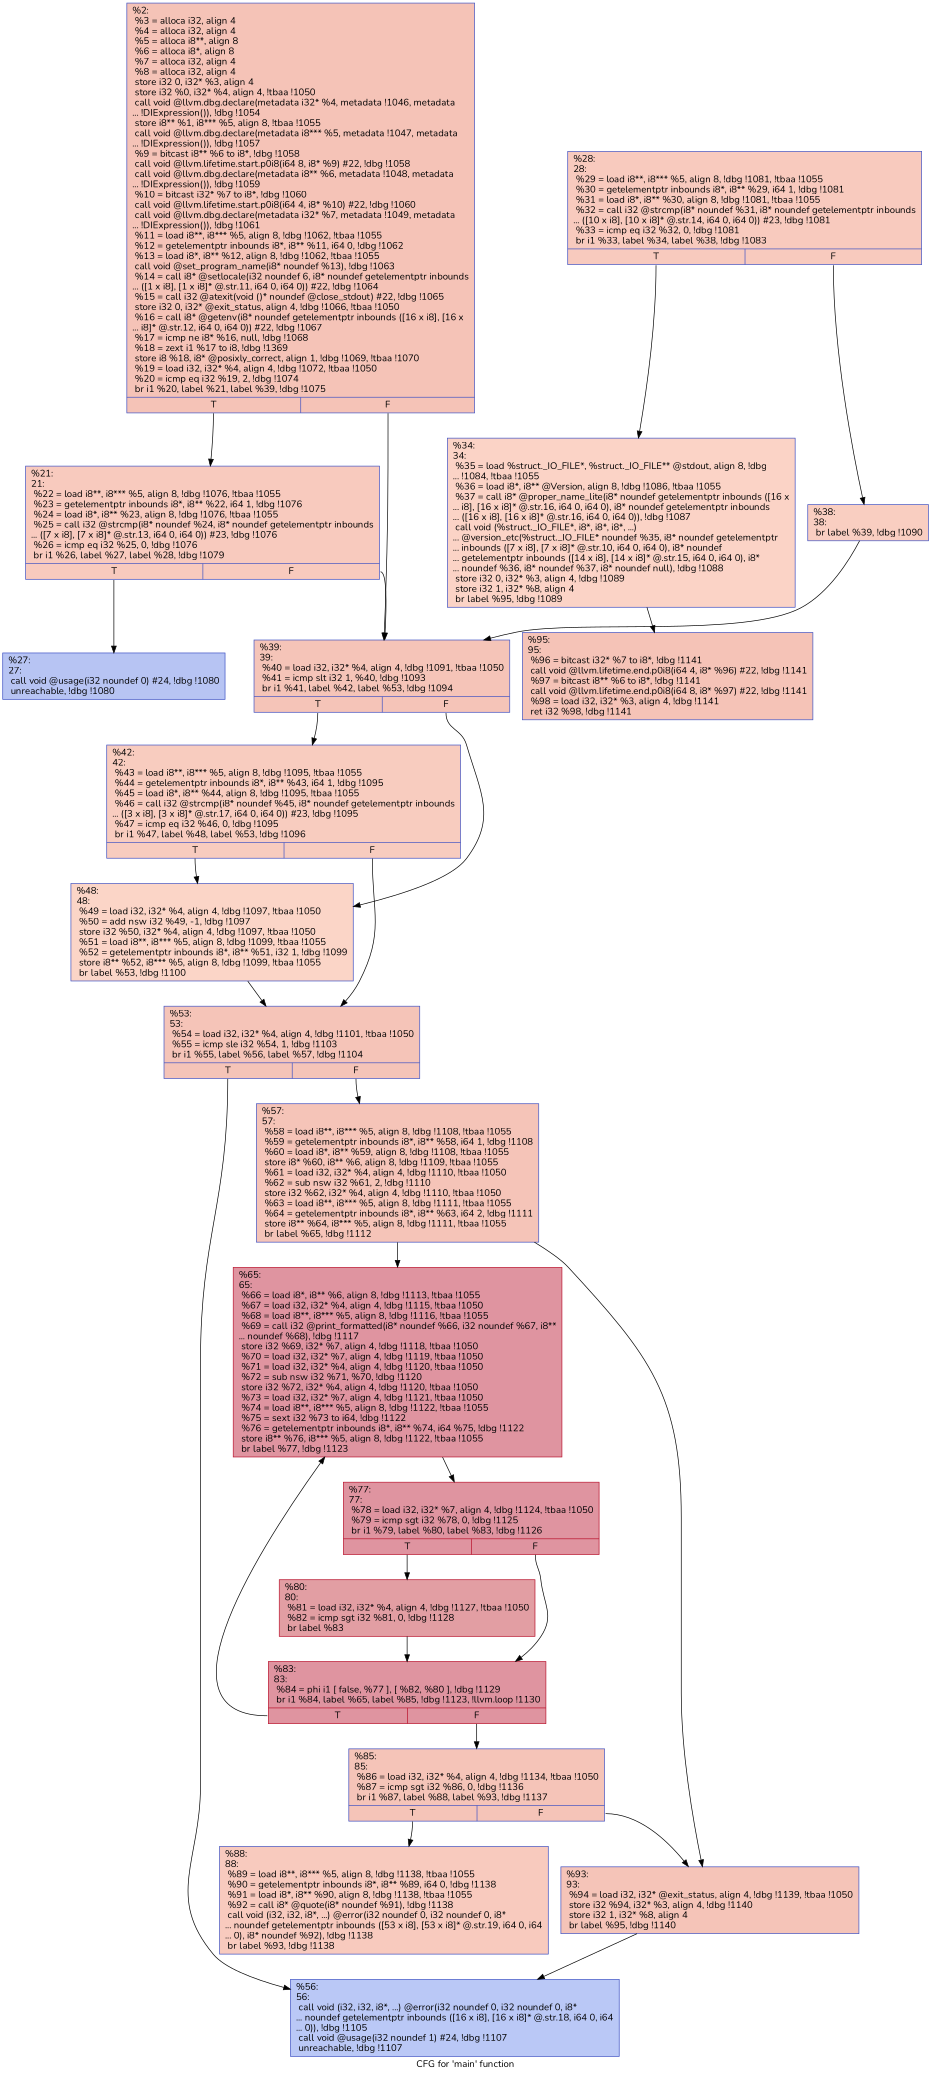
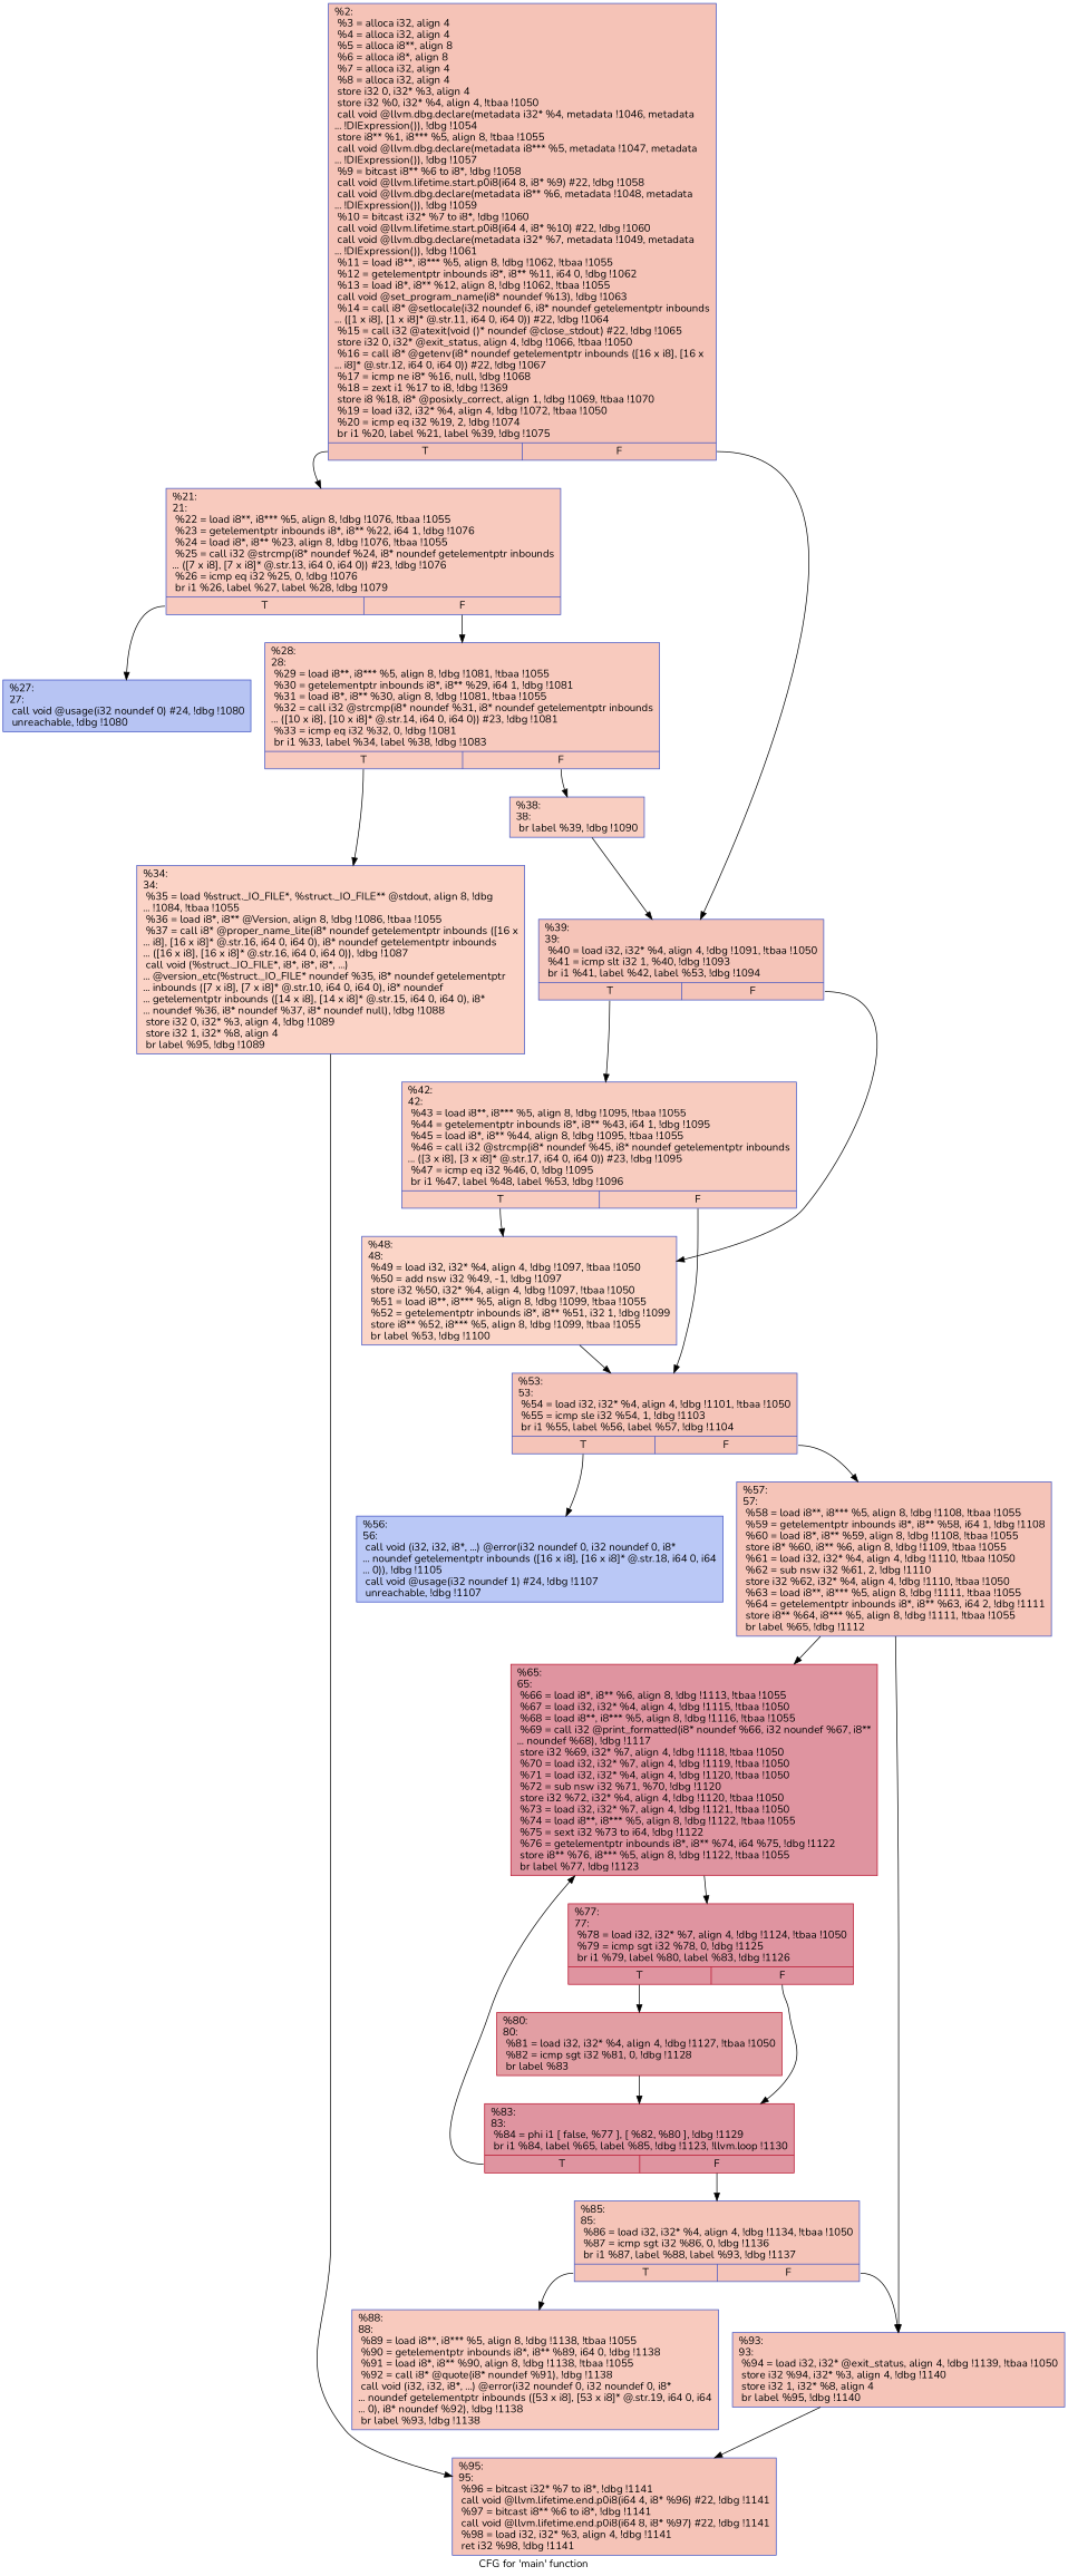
  digraph {
    fontname=Nunito
    label="CFG for 'main' function"
    node [color="#3d50c3ff" fillcolor="#e97a5f70" fontname=Nunito shape=record style=filled]
    edge [fontname=Nunito tailport=s0]
    n1 [fillcolor="#e8765c70" label="{%2:\l  %3 = alloca i32, align 4\l  %4 = alloca i32, align 4\l  %5 = alloca i8**, align 8\l  %6 = alloca i8*, align 8\l  %7 = alloca i32, align 4\l  %8 = alloca i32, align 4\l  store i32 0, i32* %3, align 4\l  store i32 %0, i32* %4, align 4, !tbaa !1050\l  call void @llvm.dbg.declare(metadata i32* %4, metadata !1046, metadata\l... !DIExpression()), !dbg !1054\l  store i8** %1, i8*** %5, align 8, !tbaa !1055\l  call void @llvm.dbg.declare(metadata i8*** %5, metadata !1047, metadata\l... !DIExpression()), !dbg !1057\l  %9 = bitcast i8** %6 to i8*, !dbg !1058\l  call void @llvm.lifetime.start.p0i8(i64 8, i8* %9) #22, !dbg !1058\l  call void @llvm.dbg.declare(metadata i8** %6, metadata !1048, metadata\l... !DIExpression()), !dbg !1059\l  %10 = bitcast i32* %7 to i8*, !dbg !1060\l  call void @llvm.lifetime.start.p0i8(i64 4, i8* %10) #22, !dbg !1060\l  call void @llvm.dbg.declare(metadata i32* %7, metadata !1049, metadata\l... !DIExpression()), !dbg !1061\l  %11 = load i8**, i8*** %5, align 8, !dbg !1062, !tbaa !1055\l  %12 = getelementptr inbounds i8*, i8** %11, i64 0, !dbg !1062\l  %13 = load i8*, i8** %12, align 8, !dbg !1062, !tbaa !1055\l  call void @set_program_name(i8* noundef %13), !dbg !1063\l  %14 = call i8* @setlocale(i32 noundef 6, i8* noundef getelementptr inbounds\l... ([1 x i8], [1 x i8]* @.str.11, i64 0, i64 0)) #22, !dbg !1064\l  %15 = call i32 @atexit(void ()* noundef @close_stdout) #22, !dbg !1065\l  store i32 0, i32* @exit_status, align 4, !dbg !1066, !tbaa !1050\l  %16 = call i8* @getenv(i8* noundef getelementptr inbounds ([16 x i8], [16 x\l... i8]* @.str.12, i64 0, i64 0)) #22, !dbg !1067\l  %17 = icmp ne i8* %16, null, !dbg !1068\l  %18 = zext i1 %17 to i8, !dbg !1369\l  store i8 %18, i8* @posixly_correct, align 1, !dbg !1069, !tbaa !1070\l  %19 = load i32, i32* %4, align 4, !dbg !1072, !tbaa !1050\l  %20 = icmp eq i32 %19, 2, !dbg !1074\l  br i1 %20, label %21, label %39, !dbg !1075\l|{<s0>T|<s1>F}}"]
    n2 [fillcolor="#ef886b70" label="{%21:\l21:                                               \l  %22 = load i8**, i8*** %5, align 8, !dbg !1076, !tbaa !1055\l  %23 = getelementptr inbounds i8*, i8** %22, i64 1, !dbg !1076\l  %24 = load i8*, i8** %23, align 8, !dbg !1076, !tbaa !1055\l  %25 = call i32 @strcmp(i8* noundef %24, i8* noundef getelementptr inbounds\l... ([7 x i8], [7 x i8]* @.str.13, i64 0, i64 0)) #23, !dbg !1076\l  %26 = icmp eq i32 %25, 0, !dbg !1076\l  br i1 %26, label %27, label %28, !dbg !1079\l|{<s0>T|<s1>F}}"]
    n3 [label="{%39:\l39:                                               \l  %40 = load i32, i32* %4, align 4, !dbg !1091, !tbaa !1050\l  %41 = icmp slt i32 1, %40, !dbg !1093\l  br i1 %41, label %42, label %53, !dbg !1094\l|{<s0>T|<s1>F}}"]
    n4 [fillcolor="#5b7ae570" label="{%27:\l27:                                               \l  call void @usage(i32 noundef 0) #24, !dbg !1080\l  unreachable, !dbg !1080\l}"]
    n5 [fillcolor="#ef886b70" label="{%28:\l28:                                               \l  %29 = load i8**, i8*** %5, align 8, !dbg !1081, !tbaa !1055\l  %30 = getelementptr inbounds i8*, i8** %29, i64 1, !dbg !1081\l  %31 = load i8*, i8** %30, align 8, !dbg !1081, !tbaa !1055\l  %32 = call i32 @strcmp(i8* noundef %31, i8* noundef getelementptr inbounds\l... ([10 x i8], [10 x i8]* @.str.14, i64 0, i64 0)) #23, !dbg !1081\l  %33 = icmp eq i32 %32, 0, !dbg !1081\l  br i1 %33, label %34, label %38, !dbg !1083\l|{<s0>T|<s1>F}}"]
    n6 [fillcolor="#f08b6e70" label="{%42:\l42:                                               \l  %43 = load i8**, i8*** %5, align 8, !dbg !1095, !tbaa !1055\l  %44 = getelementptr inbounds i8*, i8** %43, i64 1, !dbg !1095\l  %45 = load i8*, i8** %44, align 8, !dbg !1095, !tbaa !1055\l  %46 = call i32 @strcmp(i8* noundef %45, i8* noundef getelementptr inbounds\l... ([3 x i8], [3 x i8]* @.str.17, i64 0, i64 0)) #23, !dbg !1095\l  %47 = icmp eq i32 %46, 0, !dbg !1095\l  br i1 %47, label %48, label %53, !dbg !1096\l|{<s0>T|<s1>F}}"]
    n7 [fillcolor="#f5a08170" label="{%48:\l48:                                               \l  %49 = load i32, i32* %4, align 4, !dbg !1097, !tbaa !1050\l  %50 = add nsw i32 %49, -1, !dbg !1097\l  store i32 %50, i32* %4, align 4, !dbg !1097, !tbaa !1050\l  %51 = load i8**, i8*** %5, align 8, !dbg !1099, !tbaa !1055\l  %52 = getelementptr inbounds i8*, i8** %51, i32 1, !dbg !1099\l  store i8** %52, i8*** %5, align 8, !dbg !1099, !tbaa !1055\l  br label %53, !dbg !1100\l}"]
    n8 [fillcolor="#f59c7d70" label="{%34:\l34:                                               \l  %35 = load %struct._IO_FILE*, %struct._IO_FILE** @stdout, align 8, !dbg\l... !1084, !tbaa !1055\l  %36 = load i8*, i8** @Version, align 8, !dbg !1086, !tbaa !1055\l  %37 = call i8* @proper_name_lite(i8* noundef getelementptr inbounds ([16 x\l... i8], [16 x i8]* @.str.16, i64 0, i64 0), i8* noundef getelementptr inbounds\l... ([16 x i8], [16 x i8]* @.str.16, i64 0, i64 0)), !dbg !1087\l  call void (%struct._IO_FILE*, i8*, i8*, i8*, ...)\l... @version_etc(%struct._IO_FILE* noundef %35, i8* noundef getelementptr\l... inbounds ([7 x i8], [7 x i8]* @.str.10, i64 0, i64 0), i8* noundef\l... getelementptr inbounds ([14 x i8], [14 x i8]* @.str.15, i64 0, i64 0), i8*\l... noundef %36, i8* noundef %37, i8* noundef null), !dbg !1088\l  store i32 0, i32* %3, align 4, !dbg !1089\l  store i32 1, i32* %8, align 4\l  br label %95, !dbg !1089\l}"]
    n9 [fillcolor="#f2907270" label="{%38:\l38:                                               \l  br label %39, !dbg !1090\l}"]
    n10 [label="{%53:\l53:                                               \l  %54 = load i32, i32* %4, align 4, !dbg !1101, !tbaa !1050\l  %55 = icmp sle i32 %54, 1, !dbg !1103\l  br i1 %55, label %56, label %57, !dbg !1104\l|{<s0>T|<s1>F}}"]
    n11 [fillcolor="#6282ea70" label="{%56:\l56:                                               \l  call void (i32, i32, i8*, ...) @error(i32 noundef 0, i32 noundef 0, i8*\l... noundef getelementptr inbounds ([16 x i8], [16 x i8]* @.str.18, i64 0, i64\l... 0)), !dbg !1105\l  call void @usage(i32 noundef 1) #24, !dbg !1107\l  unreachable, !dbg !1107\l}"]
    n12 [label="{%57:\l57:                                               \l  %58 = load i8**, i8*** %5, align 8, !dbg !1108, !tbaa !1055\l  %59 = getelementptr inbounds i8*, i8** %58, i64 1, !dbg !1108\l  %60 = load i8*, i8** %59, align 8, !dbg !1108, !tbaa !1055\l  store i8* %60, i8** %6, align 8, !dbg !1109, !tbaa !1055\l  %61 = load i32, i32* %4, align 4, !dbg !1110, !tbaa !1050\l  %62 = sub nsw i32 %61, 2, !dbg !1110\l  store i32 %62, i32* %4, align 4, !dbg !1110, !tbaa !1050\l  %63 = load i8**, i8*** %5, align 8, !dbg !1111, !tbaa !1055\l  %64 = getelementptr inbounds i8*, i8** %63, i64 2, !dbg !1111\l  store i8** %64, i8*** %5, align 8, !dbg !1111, !tbaa !1055\l  br label %65, !dbg !1112\l}"]
    n13 [fillcolor="#e8765c70" label="{%95:\l95:                                               \l  %96 = bitcast i32* %7 to i8*, !dbg !1141\l  call void @llvm.lifetime.end.p0i8(i64 4, i8* %96) #22, !dbg !1141\l  %97 = bitcast i8** %6 to i8*, !dbg !1141\l  call void @llvm.lifetime.end.p0i8(i64 8, i8* %97) #22, !dbg !1141\l  %98 = load i32, i32* %3, align 4, !dbg !1141\l  ret i32 %98, !dbg !1141\l}"]
    n14 [color="#b70d28ff" fillcolor="#b70d2870" label="{%65:\l65:                                               \l  %66 = load i8*, i8** %6, align 8, !dbg !1113, !tbaa !1055\l  %67 = load i32, i32* %4, align 4, !dbg !1115, !tbaa !1050\l  %68 = load i8**, i8*** %5, align 8, !dbg !1116, !tbaa !1055\l  %69 = call i32 @print_formatted(i8* noundef %66, i32 noundef %67, i8**\l... noundef %68), !dbg !1117\l  store i32 %69, i32* %7, align 4, !dbg !1118, !tbaa !1050\l  %70 = load i32, i32* %7, align 4, !dbg !1119, !tbaa !1050\l  %71 = load i32, i32* %4, align 4, !dbg !1120, !tbaa !1050\l  %72 = sub nsw i32 %71, %70, !dbg !1120\l  store i32 %72, i32* %4, align 4, !dbg !1120, !tbaa !1050\l  %73 = load i32, i32* %7, align 4, !dbg !1121, !tbaa !1050\l  %74 = load i8**, i8*** %5, align 8, !dbg !1122, !tbaa !1055\l  %75 = sext i32 %73 to i64, !dbg !1122\l  %76 = getelementptr inbounds i8*, i8** %74, i64 %75, !dbg !1122\l  store i8** %76, i8*** %5, align 8, !dbg !1122, !tbaa !1055\l  br label %77, !dbg !1123\l}"]
    n15 [label="{%93:\l93:                                               \l  %94 = load i32, i32* @exit_status, align 4, !dbg !1139, !tbaa !1050\l  store i32 %94, i32* %3, align 4, !dbg !1140\l  store i32 1, i32* %8, align 4\l  br label %95, !dbg !1140\l}"]
    n16 [color="#b70d28ff" fillcolor="#b70d2870" label="{%77:\l77:                                               \l  %78 = load i32, i32* %7, align 4, !dbg !1124, !tbaa !1050\l  %79 = icmp sgt i32 %78, 0, !dbg !1125\l  br i1 %79, label %80, label %83, !dbg !1126\l|{<s0>T|<s1>F}}"]
    n17 [color="#b70d28ff" fillcolor="#be242e70" label="{%80:\l80:                                               \l  %81 = load i32, i32* %4, align 4, !dbg !1127, !tbaa !1050\l  %82 = icmp sgt i32 %81, 0, !dbg !1128\l  br label %83\l}"]
    n18 [color="#b70d28ff" fillcolor="#b70d2870" label="{%83:\l83:                                               \l  %84 = phi i1 [ false, %77 ], [ %82, %80 ], !dbg !1129\l  br i1 %84, label %65, label %85, !dbg !1123, !llvm.loop !1130\l|{<s0>T|<s1>F}}"]
    n19 [label="{%85:\l85:                                               \l  %86 = load i32, i32* %4, align 4, !dbg !1134, !tbaa !1050\l  %87 = icmp sgt i32 %86, 0, !dbg !1136\l  br i1 %87, label %88, label %93, !dbg !1137\l|{<s0>T|<s1>F}}"]
    n20 [fillcolor="#ef886b70" label="{%88:\l88:                                               \l  %89 = load i8**, i8*** %5, align 8, !dbg !1138, !tbaa !1055\l  %90 = getelementptr inbounds i8*, i8** %89, i64 0, !dbg !1138\l  %91 = load i8*, i8** %90, align 8, !dbg !1138, !tbaa !1055\l  %92 = call i8* @quote(i8* noundef %91), !dbg !1138\l  call void (i32, i32, i8*, ...) @error(i32 noundef 0, i32 noundef 0, i8*\l... noundef getelementptr inbounds ([53 x i8], [53 x i8]* @.str.19, i64 0, i64\l... 0), i8* noundef %92), !dbg !1138\l  br label %93, !dbg !1138\l}"]
    n1 -> n2
    n1 -> n3 [tailport=s1]
    n2 -> n4
-   n2 -> n3 [tailport=s1]
+   n2 -> n5 [tailport=s1]
    n3 -> n6
    n3 -> n7 [tailport=s1]
    n5 -> n8
    n5 -> n9 [tailport=s1]
    n6 -> n7
    n6 -> n10 [tailport=s1]
    n7 -> n10
    n8 -> n13
    n9 -> n3
    n10 -> n11
    n10 -> n12 [tailport=s1]
    n12 -> n14
    n12 -> n15
    n14 -> n16
-   n15 -> n11
+   n15 -> n13
    n16 -> n17
    n16 -> n18 [tailport=s1]
    n17 -> n18
    n18 -> n14
    n18 -> n19 [tailport=s1]
    n19 -> n15 [tailport=s1]
    n19 -> n20
  }
